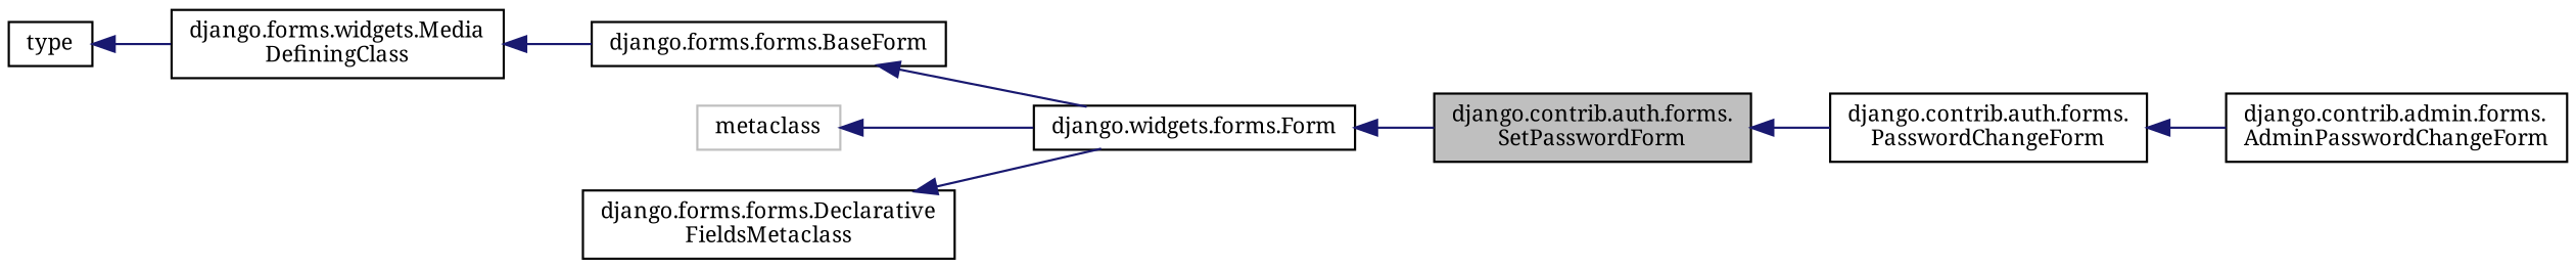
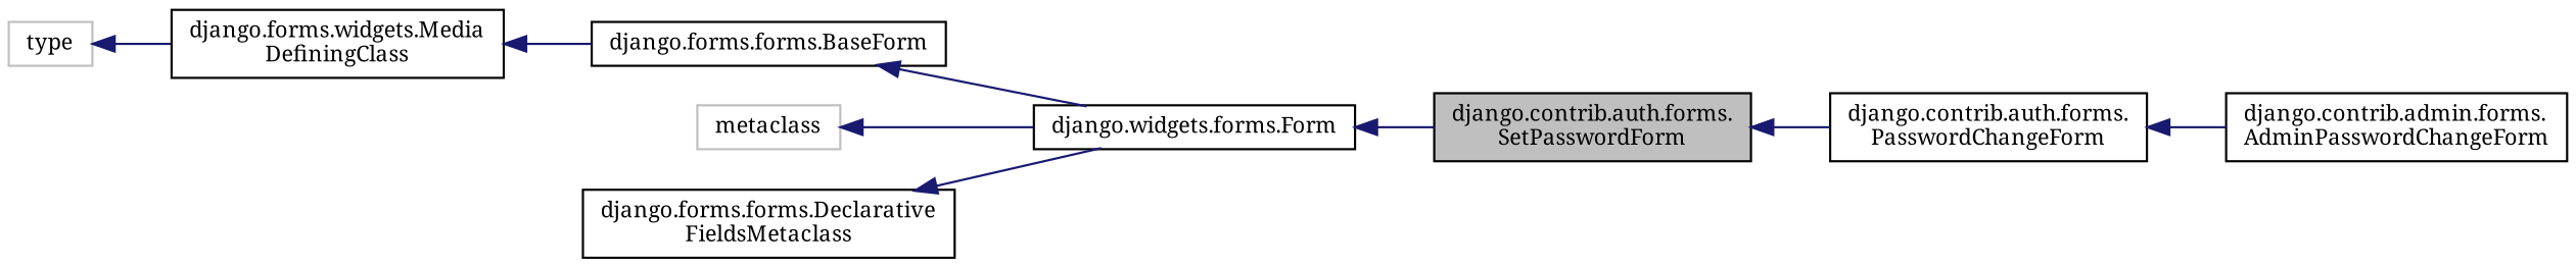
  digraph {
    fontname="Noto Serif"
    rankdir=LR
    node [color=black fillcolor=white fontname="Noto Serif" fontsize=10 shape=record style=filled]
    edge [color=midnightblue dir=back fontname="Noto Serif" fontsize=10 labelfontname=Helvetica labelfontsize=10 style=solid]
    n1 [fillcolor=grey75 fontcolor=black height=0.2 label="django.contrib.auth.forms.\lSetPasswordForm" width=0.4]
    n2 [height=0.2 label="django.contrib.auth.forms.\lPasswordChangeForm" width=0.4]
    n3 [height=0.2 label="django.contrib.admin.forms.\lAdminPasswordChangeForm" width=0.4]
    n4 [height=0.2 label="django.widgets.forms.Form" width=0.4]
    n5 [height=0.2 label="django.forms.forms.BaseForm" width=0.4]
    n6 [color=grey75 height=0.2 label=metaclass width=0.4]
    n7 [height=0.2 label="django.forms.forms.Declarative\lFieldsMetaclass" width=0.4]
    n8 [height=0.2 label="django.forms.widgets.Media\lDefiningClass" width=0.4]
-   n9 [height=0.2 label=type width=0.4]
+   n9 [color=grey75 height=0.2 label=type width=0.4]
    n1 -> n2
    n2 -> n3
    n4 -> n1
    n5 -> n4
    n6 -> n4
    n7 -> n4
    n8 -> n5
    n9 -> n8
  }
